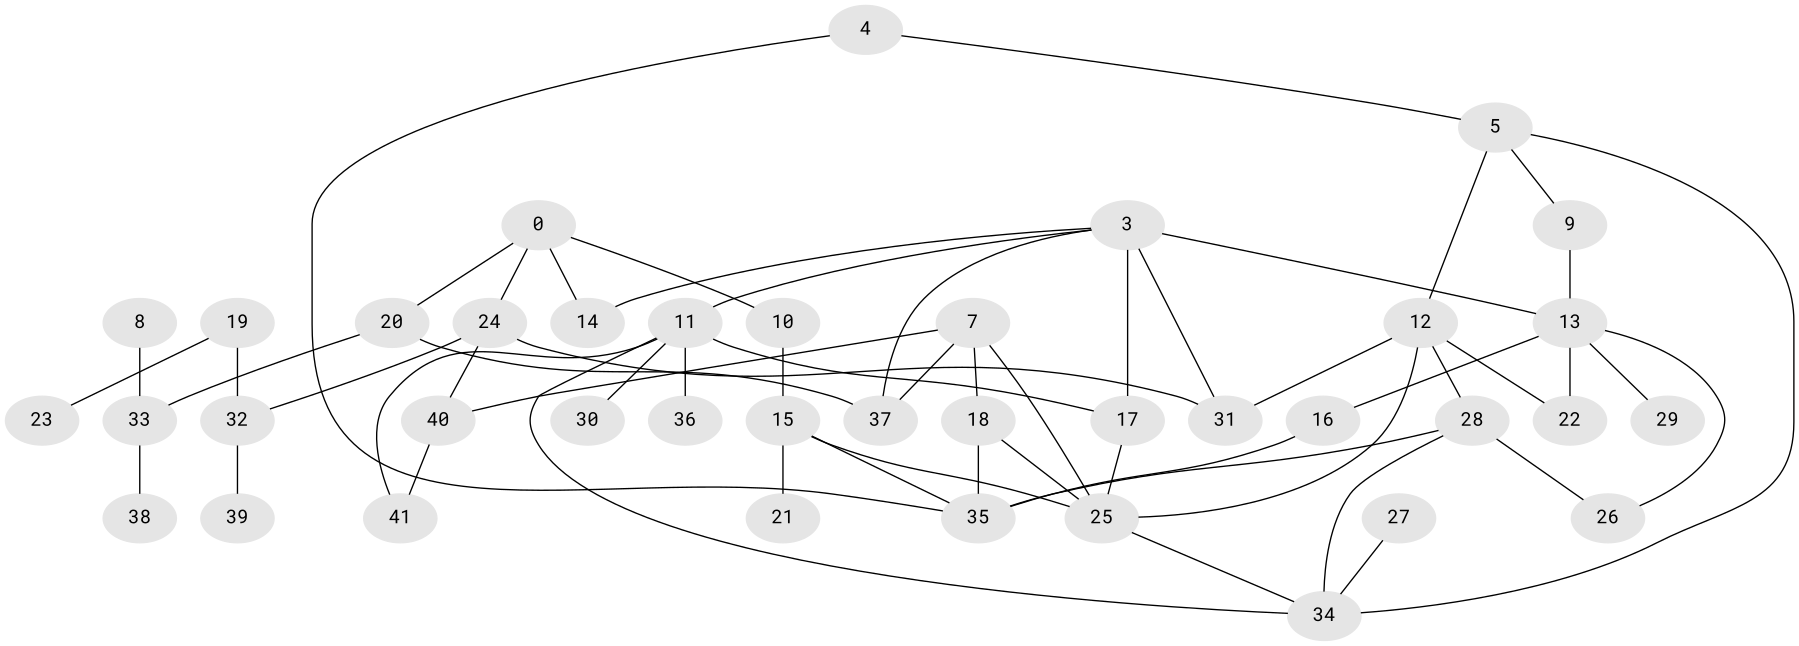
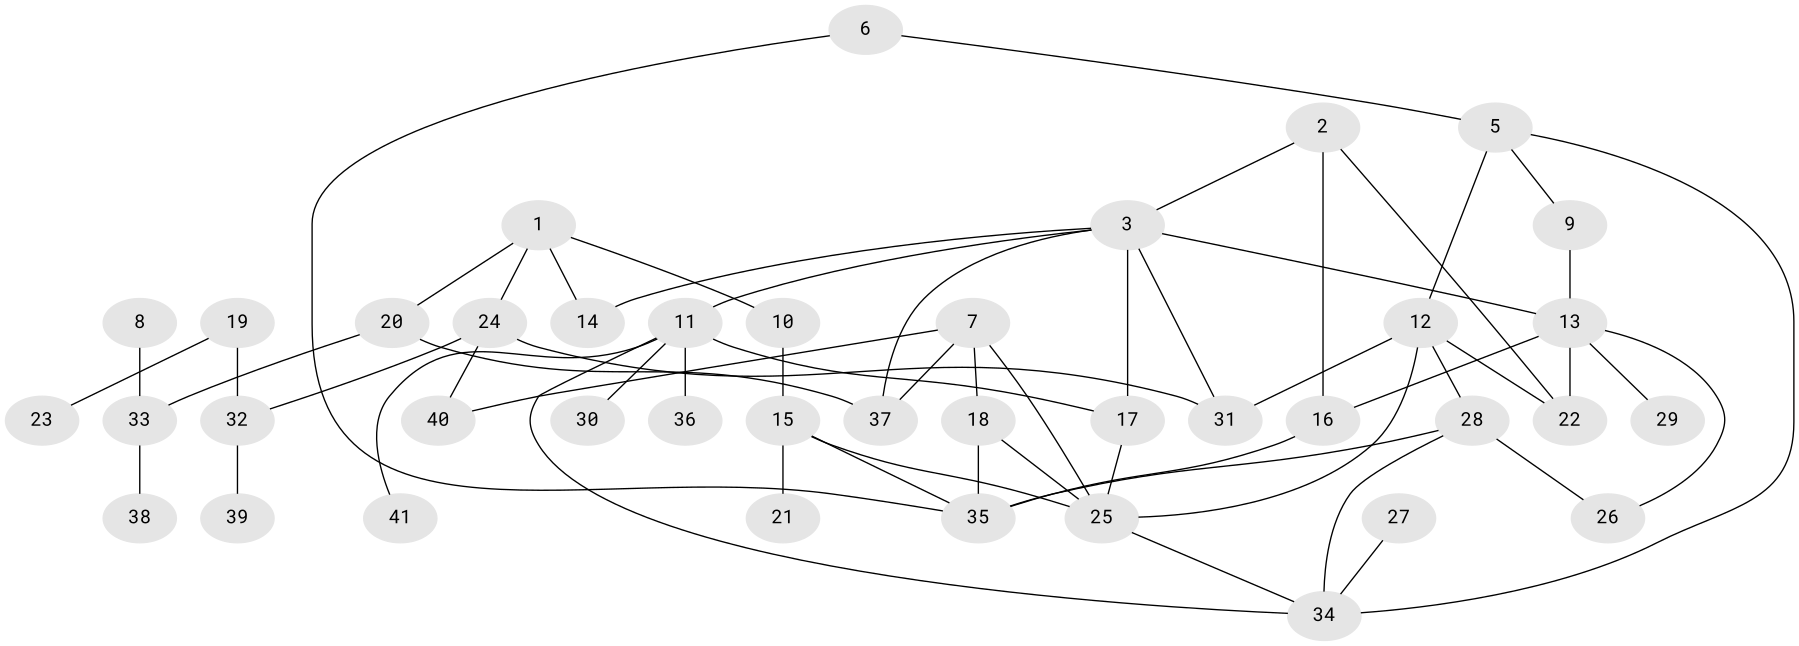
  graph {
    fontname="Roboto Mono"
    node [color=gray90 fontname="Roboto Mono" style=filled]
    edge [fontname="Roboto Mono" weight=1.0]
-   1 [label=0]
+   1
    10
    14
    20
    24
    15
    37
    33
    31
    40
    32
+   2
    3
    16
    22
    11
    13
    17
    35
    34
    30
    36
    41
    26
    29
    25
-   4
+   4 [label=6]
    5
    9
    12
    28
    7
    18
    8
    38
    21
    19
    23
    39
    27
    1 -- 10
    1 -- 14
    1 -- 20
    1 -- 24
    10 -- 15
    20 -- 37
    20 -- 33
    24 -- 31
    24 -- 40
    24 -- 32
    15 -- 35
    15 -- 25
    15 -- 21
    33 -- 38
-   40 -- 41
    32 -- 39
+   2 -- 3
+   2 -- 16
+   2 -- 22
    3 -- 14
    3 -- 37
    3 -- 31
    3 -- 11
    3 -- 13
    3 -- 17
    16 -- 35
    11 -- 17
    11 -- 34
    11 -- 30
    11 -- 36
    11 -- 41
    13 -- 16
    13 -- 22
    13 -- 26
    13 -- 29
    17 -- 25
    25 -- 34
    4 -- 35
    4 -- 5
    5 -- 34
    5 -- 9
    5 -- 12
    9 -- 13
    12 -- 31
    12 -- 22
    12 -- 25
    12 -- 28
    28 -- 35
    28 -- 34
    28 -- 26
    7 -- 37
    7 -- 40
    7 -- 25
    7 -- 18
    18 -- 35
    18 -- 25
    8 -- 33
    19 -- 32
    19 -- 23
    27 -- 34
  }
